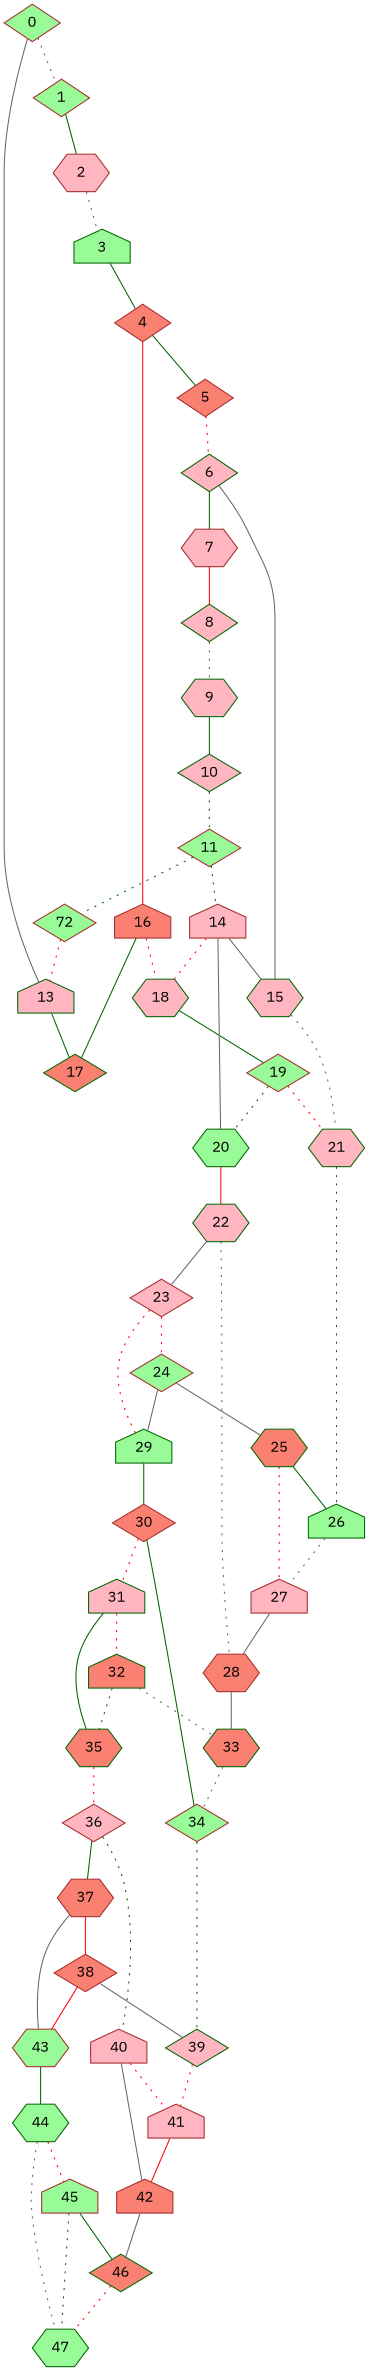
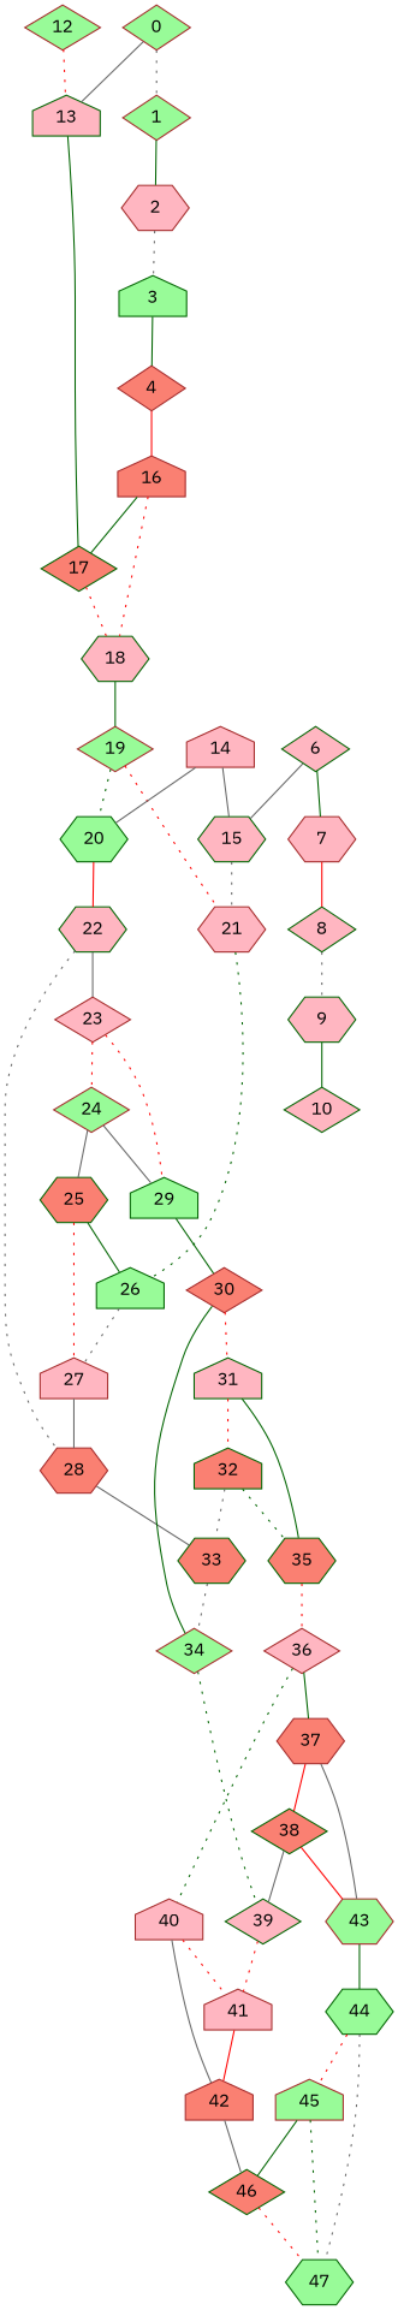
  graph {
    fontname="IBM Plex Sans"
    node [color=brown fillcolor=lightpink fontname="IBM Plex Sans" shape=diamond style=filled]
    edge [color=darkgreen fontname="IBM Plex Sans" style=solid]
    0 [fillcolor=palegreen]
    1 [fillcolor=palegreen]
    13 [color=darkgreen shape=house]
    2 [shape=hexagon]
    17 [color=darkgreen fillcolor=salmon]
    3 [color=darkgreen fillcolor=palegreen shape=house]
    18 [color=darkgreen shape=hexagon]
    4 [fillcolor=salmon]
-   5 [fillcolor=salmon]
    16 [fillcolor=salmon shape=house]
    6 [color=darkgreen]
    7 [shape=hexagon]
    15 [color=darkgreen shape=hexagon]
    19 [fillcolor=palegreen]
    8 [color=darkgreen]
-   21 [color=darkgreen shape=hexagon]
+   21 [shape=hexagon]
    9 [color=darkgreen shape=hexagon]
    26 [color=darkgreen fillcolor=palegreen shape=house]
    10 [color=darkgreen]
-   11 [fillcolor=palegreen]
-   12 [fillcolor=palegreen label=72]
+   12 [fillcolor=palegreen]
    14 [shape=house]
    20 [color=darkgreen fillcolor=palegreen shape=hexagon]
    22 [color=darkgreen shape=hexagon]
    23
    28 [fillcolor=salmon shape=hexagon]
    27 [shape=house]
    24 [fillcolor=palegreen]
    29 [color=darkgreen fillcolor=palegreen shape=house]
    33 [color=darkgreen fillcolor=salmon shape=hexagon]
    25 [color=darkgreen fillcolor=salmon shape=hexagon]
    30 [fillcolor=salmon]
    34 [fillcolor=palegreen]
    31 [color=darkgreen shape=house]
    39 [color=darkgreen]
    32 [color=darkgreen fillcolor=salmon shape=house]
    35 [color=darkgreen fillcolor=salmon shape=hexagon]
    36
    41 [shape=house]
    37 [fillcolor=salmon shape=hexagon]
    40 [shape=house]
    42 [fillcolor=salmon shape=house]
-   38 [fillcolor=salmon]
+   38 [color=darkgreen fillcolor=salmon]
    43 [fillcolor=palegreen shape=hexagon]
    44 [color=darkgreen fillcolor=palegreen shape=hexagon]
    46 [color=darkgreen fillcolor=salmon]
    47 [color=darkgreen fillcolor=palegreen shape=hexagon]
    45 [fillcolor=palegreen shape=house]
    0 -- 1 [color=gray40 style=dotted]
    0 -- 13 [color=gray40]
    1 -- 2
    13 -- 17
    2 -- 3 [color=gray40 style=dotted]
-   14 -- 18 [color=red style=dotted]
+   17 -- 18 [color=red style=dotted]
    3 -- 4
    18 -- 19
-   4 -- 5
    4 -- 16 [color=red]
-   5 -- 6 [color=red style=dotted]
    16 -- 17
    16 -- 18 [color=red style=dotted]
    6 -- 7
    6 -- 15 [color=gray40]
    7 -- 8 [color=red]
    15 -- 21 [color=gray40 style=dotted]
    19 -- 21 [color=red style=dotted]
    19 -- 20 [style=dotted]
    8 -- 9 [color=gray40 style=dotted]
    21 -- 26 [style=dotted]
    9 -- 10
    26 -- 27 [color=gray40 style=dotted]
-   10 -- 11 [style=dotted]
-   11 -- 12 [style=dotted]
-   11 -- 14 [style=dotted]
    12 -- 13 [color=red style=dotted]
    14 -- 15 [color=gray40]
    14 -- 20 [color=gray40]
    20 -- 22 [color=red]
    22 -- 23 [color=gray40]
    22 -- 28 [color=gray40 style=dotted]
    23 -- 24 [color=red style=dotted]
    23 -- 29 [color=red style=dotted]
    28 -- 33 [color=gray40]
    27 -- 28 [color=gray40]
    24 -- 29 [color=gray40]
    24 -- 25 [color=gray40]
    29 -- 30
    33 -- 34 [color=gray40 style=dotted]
    25 -- 26
    25 -- 27 [color=red style=dotted]
    30 -- 34
    30 -- 31 [color=red style=dotted]
    34 -- 39 [style=dotted]
    31 -- 32 [color=red style=dotted]
    31 -- 35
    39 -- 41 [color=red style=dotted]
    32 -- 33 [color=gray40 style=dotted]
    32 -- 35 [style=dotted]
    35 -- 36 [color=red style=dotted]
    36 -- 37
    36 -- 40 [style=dotted]
    41 -- 42 [color=red]
    37 -- 38 [color=red]
    37 -- 43 [color=gray40]
    40 -- 41 [color=red style=dotted]
    40 -- 42 [color=gray40]
    42 -- 46 [color=gray40]
    38 -- 39 [color=gray40]
    38 -- 43 [color=red]
    43 -- 44
    44 -- 47 [color=gray40 style=dotted]
    44 -- 45 [color=red style=dotted]
    46 -- 47 [color=red style=dotted]
    45 -- 46
    45 -- 47 [style=dotted]
  }
